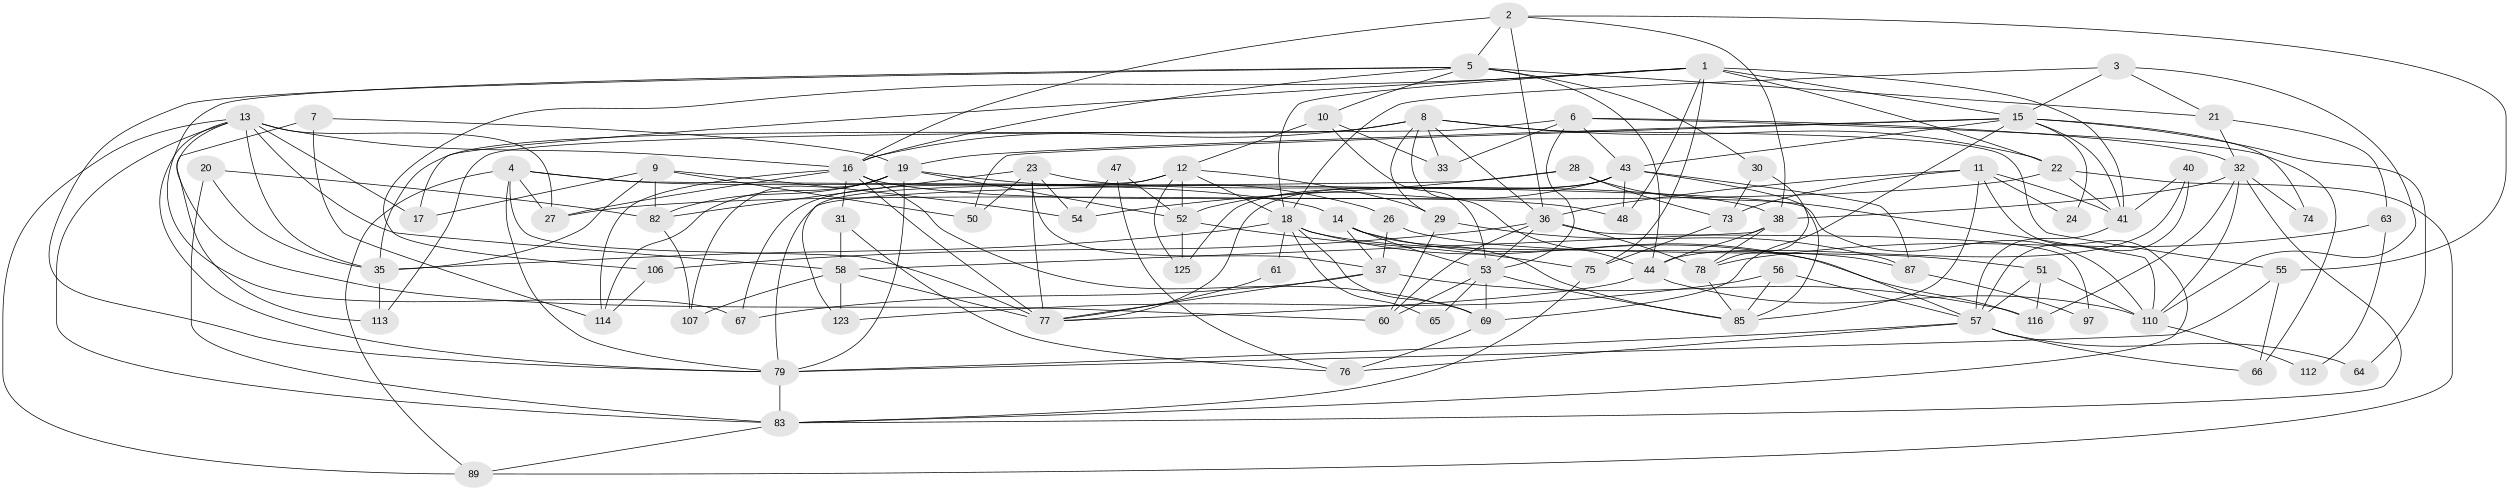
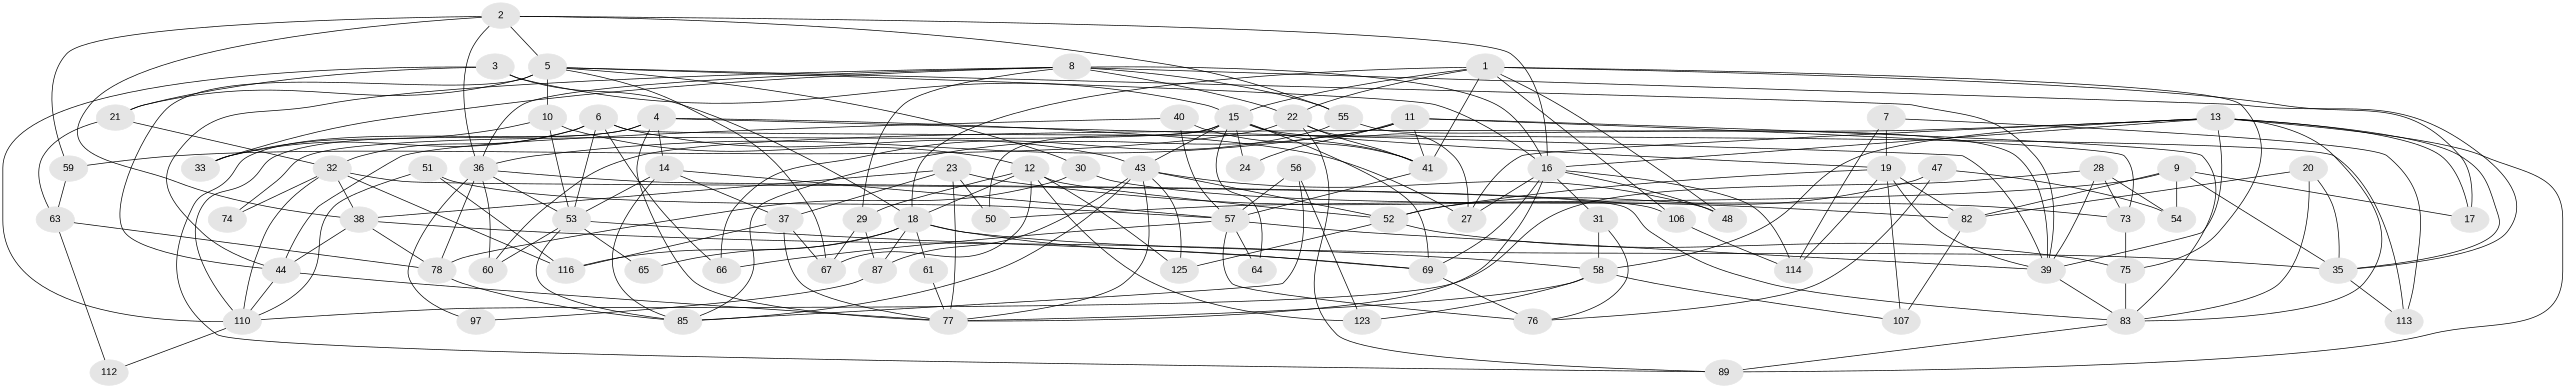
  graph {
    fontname="Liberation Sans"
    node [color=gray90 fontname="Liberation Sans" style=filled]
    edge [fontname="Liberation Sans"]
    1 [super="+93"]
    15 [super="+86"]
    17
    18 [super="+88"]
    22 [super="+25"]
    41 [super="+80"]
    48
    75
    106
    43 [super="+95"]
    19 [super="+100"]
    50
    24
    64
    69
    74
    35 [super="+99"]
    61
    65
    87 [super="+94"]
    116
+   59
    27
    89 [super="+121"]
    57 [super="+68"]
    83 [super="+98"]
    114
    2 [super="+104"]
    5 [super="+34"]
    16 [super="+70"]
    36 [super="+96"]
    38 [super="+72"]
    55
    21
-   79 [super="+90"]
+   79 [super="+90" label=39]
    10 [super="+108"]
    30 [super="+42"]
    44
    67
    77 [super="+109"]
    31 [super="+92"]
    53 [super="+62"]
    60
    78 [super="+102"]
    97
    58 [super="+71"]
    66
    63 [super="+91"]
    3 [super="+46"]
    110 [super="+111"]
    32 [super="+49"]
    112
    4 [super="+119"]
    14 [super="+103"]
    n55 [label=85]
    37 [super="+117"]
    33
    12 [super="+39"]
    73 [super="+101"]
    6 [super="+84"]
    113
    52 [super="+105"]
    125
    82
-   26
    107 [super="+122"]
    7
    8 [super="+118"]
    29
    9 [super="+115"]
    54
    123
    11 [super="+85"]
    13 [super="+45"]
    76
    51 [super="+120"]
    20
    23 [super="+124"]
    28
    40
    47
    56
    1 -- 15
    1 -- 17
    1 -- 18
    1 -- 22
    1 -- 41
    1 -- 48
    1 -- 75
    1 -- 106
    15 -- 41
    15 -- 43
    15 -- 19
    15 -- 50
    15 -- 24
    15 -- 64
    15 -- 69
    15 -- 74
    18 -- 69
    18 -- 35
    18 -- 61
    18 -- 65
    18 -- 87
    18 -- 116
    22 -- 41
+   22 -- 59
    22 -- 27
    22 -- 89
    41 -- 57
    75 -- 83
    106 -- 114
    43 -- 48
    43 -- 87
    43 -- 77
    43 -- n55
    43 -- 52
    43 -- 125
    19 -- 114
    19 -- 79
    19 -- 52
    19 -- 82
-   19 -- 26
    19 -- 107
    69 -- 76
    35 -- 113
    61 -- 77
    87 -- 97
+   59 -- 63
    57 -- 64
    57 -- 79
    57 -- 66
    57 -- 76
    83 -- 89
+   2 -- 59
    2 -- 5
    2 -- 16
    2 -- 36
    2 -- 38
    2 -- 55
    5 -- 16
    5 -- 21
    5 -- 79
    5 -- 10
    5 -- 30
    5 -- 44 [weight=2]
    5 -- 67
    16 -- 48
    16 -- 69
    16 -- 27
    16 -- 114
    16 -- 77
    16 -- 31
    36 -- 106
    36 -- 53
    36 -- 60
    36 -- 78
    36 -- 97
    38 -- 44
    38 -- 78
    38 -- 58
    55 -- 79
    55 -- 66
    21 -- 63
    21 -- 32
    79 -- 83
    10 -- 53
    10 -- 33
    10 -- 12
    30 -- 78
    30 -- 73
    44 -- 77
    44 -- 110
    31 -- 58
    31 -- 76
    53 -- 69
    53 -- 65
    53 -- 60
    53 -- n55
    78 -- n55
    58 -- 77
    58 -- 107
    58 -- 123
    63 -- 78
    63 -- 112
    3 -- 15
    3 -- 18
    3 -- 21
    3 -- 110
    110 -- 112
    32 -- 74
    32 -- 116
    32 -- 83
    32 -- 38
    32 -- 110
    4 -- 27
    4 -- 89
    4 -- 79
    4 -- 77
    4 -- 110
    4 -- 14
    14 -- 57
    14 -- 53
    14 -- n55
    14 -- 37
    37 -- 116
    37 -- 67
    37 -- 77
    12 -- 18
    12 -- 67
    12 -- 52
    12 -- 125
    12 -- 29
    12 -- 123
    73 -- 75
    6 -- 43
    6 -- 53
    6 -- 66
    6 -- 32
    6 -- 33
    6 -- 113
    52 -- 75
    52 -- 125
    82 -- 107
-   26 -- 37
-   26 -- 51
    7 -- 19
    7 -- 114
    7 -- 113
    8 -- 22
    8 -- 35
    8 -- 16
    8 -- 36
    8 -- 55
    8 -- 44
    8 -- 33
    8 -- 29
    29 -- 87
-   29 -- 60
+   29 -- 67
    9 -- 17
    9 -- 50
    9 -- 35
    9 -- 82
    9 -- 54
    11 -- 41
    11 -- 24
    11 -- 83
    11 -- 36
    11 -- n55
    11 -- 73
    13 -- 17
    13 -- 35
    13 -- 27
    13 -- 89
    13 -- 83
    13 -- 16
    13 -- 79
    13 -- 60
    13 -- 58
    51 -- 116
    51 -- 57
    51 -- 110
    20 -- 35
    20 -- 83
    20 -- 82
    23 -- 50
    23 -- 38
    23 -- 77
    23 -- 37
    23 -- 82
-   23 -- 54
    28 -- 79
    28 -- 110
    28 -- 73
    28 -- 54
    40 -- 41
    40 -- 57
    40 -- 44
    47 -- 52
    47 -- 54
    47 -- 76
    56 -- 57
    56 -- n55
    56 -- 123
  }
